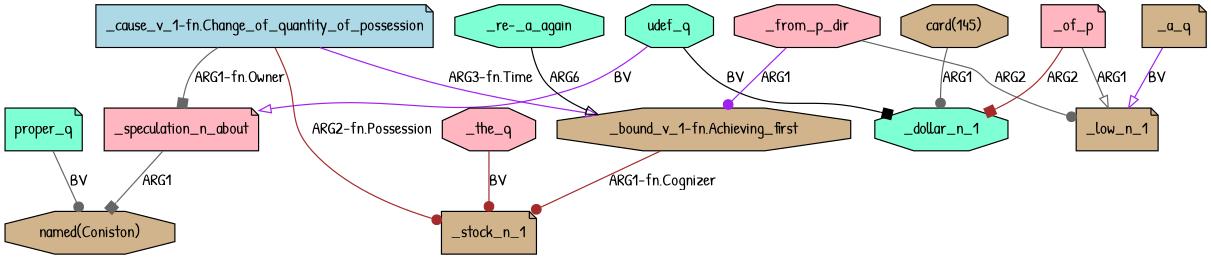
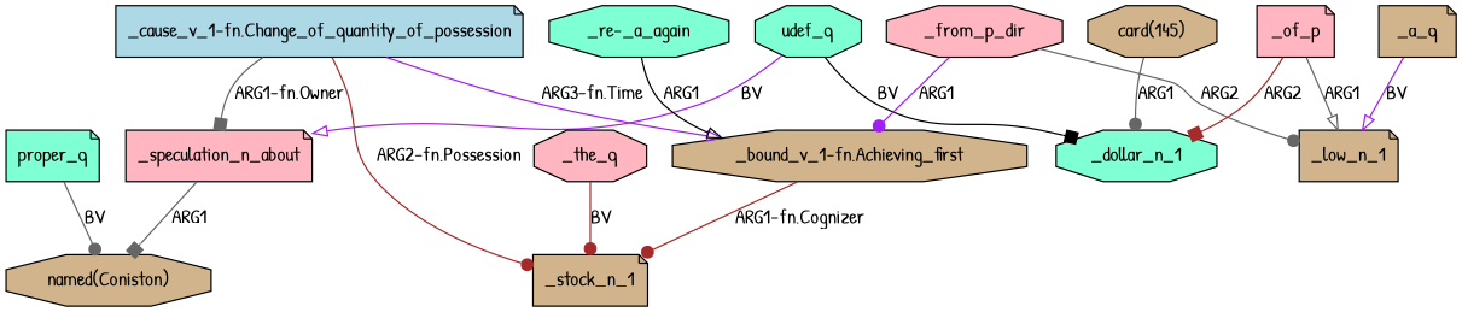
  digraph {
    fontname="Patrick Hand"
    node [fillcolor=tan fontname="Patrick Hand" shape=octagon style=filled]
    edge [arrowhead=dot color=gray40 fontname="Patrick Hand"]
    udef_q [fillcolor=aquamarine]
    _speculation_n_about [fillcolor=lightpink shape=note]
    _dollar_n_1 [fillcolor=aquamarine]
    "named(Coniston)"
    _from_p_dir [fillcolor=lightpink]
    _low_n_1 [shape=note]
    "_bound_v_1-fn.Achieving_first"
    _stock_n_1 [shape=note]
    "card(145)"
    "_cause_v_1-fn.Change_of_quantity_of_possession" [fillcolor=lightblue shape=note]
    _of_p [fillcolor=lightpink shape=note]
    proper_q [fillcolor=aquamarine shape=note]
    _a_q [shape=note]
    "_re-_a_again" [fillcolor=aquamarine]
    _the_q [fillcolor=lightpink]
    udef_q -> _speculation_n_about [arrowhead=onormal color=purple label=BV]
    udef_q -> _dollar_n_1 [arrowhead=box color=black label=BV]
    _speculation_n_about -> "named(Coniston)" [arrowhead=box label=ARG1]
    _from_p_dir -> _low_n_1 [label=ARG2]
    _from_p_dir -> "_bound_v_1-fn.Achieving_first" [color=purple label=ARG1]
    "_bound_v_1-fn.Achieving_first" -> _stock_n_1 [color=brown label="ARG1-fn.Cognizer"]
    "card(145)" -> _dollar_n_1 [label=ARG1]
    "_cause_v_1-fn.Change_of_quantity_of_possession" -> _speculation_n_about [arrowhead=box label="ARG1-fn.Owner"]
    "_cause_v_1-fn.Change_of_quantity_of_possession" -> "_bound_v_1-fn.Achieving_first" [arrowhead=onormal color=purple label="ARG3-fn.Time"]
    "_cause_v_1-fn.Change_of_quantity_of_possession" -> _stock_n_1 [color=brown label="ARG2-fn.Possession"]
    _of_p -> _dollar_n_1 [arrowhead=box color=brown label=ARG2]
    _of_p -> _low_n_1 [arrowhead=onormal label=ARG1]
    proper_q -> "named(Coniston)" [label=BV]
    _a_q -> _low_n_1 [arrowhead=onormal color=purple label=BV]
-   "_re-_a_again" -> "_bound_v_1-fn.Achieving_first" [arrowhead=onormal color=black label=ARG6]
+   "_re-_a_again" -> "_bound_v_1-fn.Achieving_first" [arrowhead=onormal color=black label=ARG1]
    _the_q -> _stock_n_1 [color=brown label=BV]
  }
